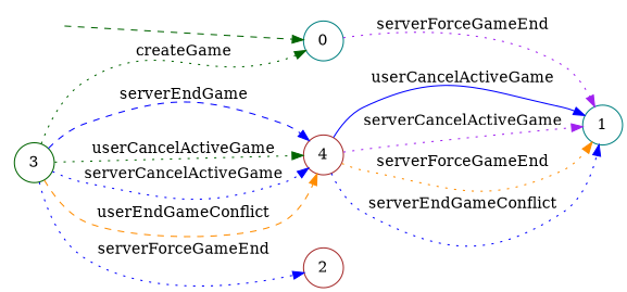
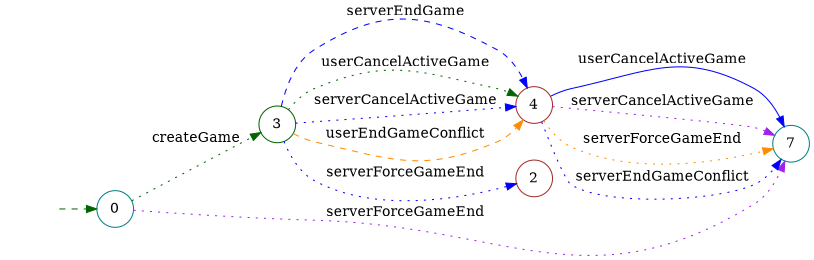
  digraph {
    rankdir=LR
    node [color=brown shape=circle]
    edge [color=blue style=dotted]
    "" [shape=plaintext]
    n2 [color=teal label=0]
    n3 [color=darkgreen label=3]
-   n4 [color=teal label=1]
+   n4 [color=teal label=7]
    n5 [label=4]
    n6 [label=2]
    "" -> n2 [color=darkgreen style=dashed]
-   n3 -> n2 [color=darkgreen label=createGame]
+   n2 -> n3 [color=darkgreen label=createGame]
    n2 -> n4 [color=purple label=serverForceGameEnd]
    n3 -> n5 [label=serverEndGame style=dashed]
    n3 -> n5 [color=darkgreen label=userCancelActiveGame]
    n3 -> n5 [label=serverCancelActiveGame]
    n3 -> n5 [color=darkorange label=userEndGameConflict style=dashed]
    n3 -> n6 [label=serverForceGameEnd]
    n5 -> n4 [label=userCancelActiveGame style=solid]
    n5 -> n4 [color=purple label=serverCancelActiveGame]
    n5 -> n4 [color=darkorange label=serverForceGameEnd]
    n5 -> n4 [label=serverEndGameConflict]
  }
